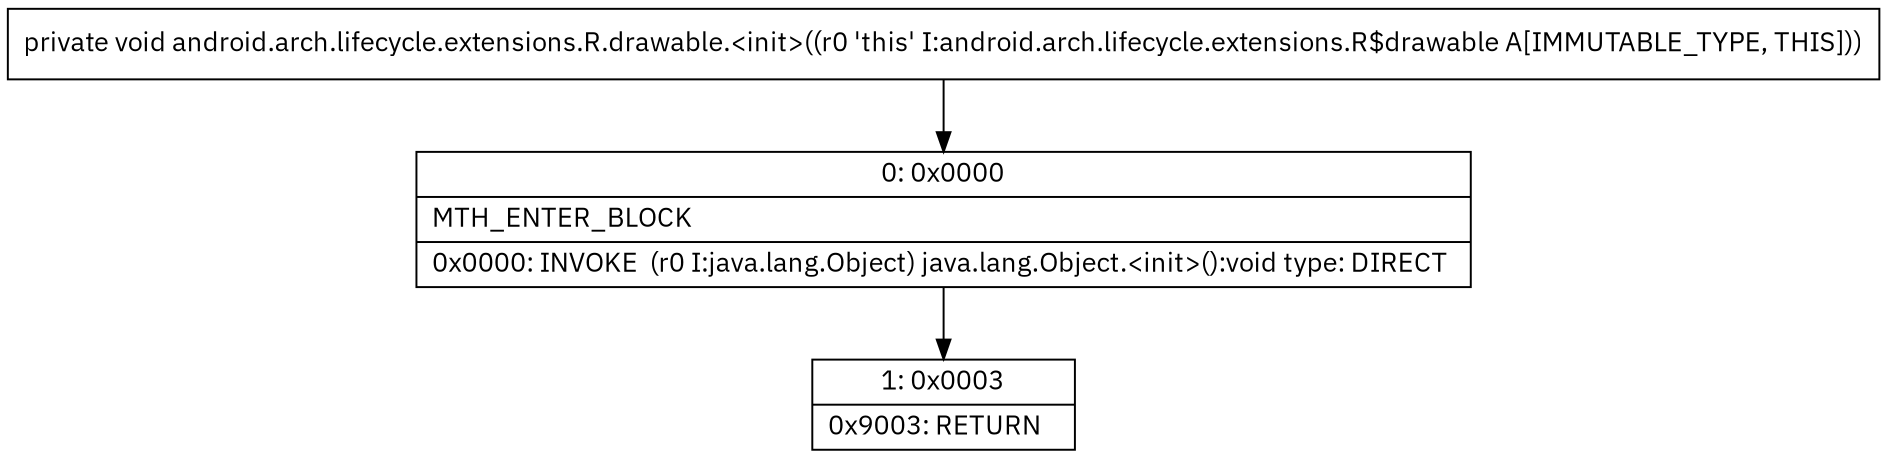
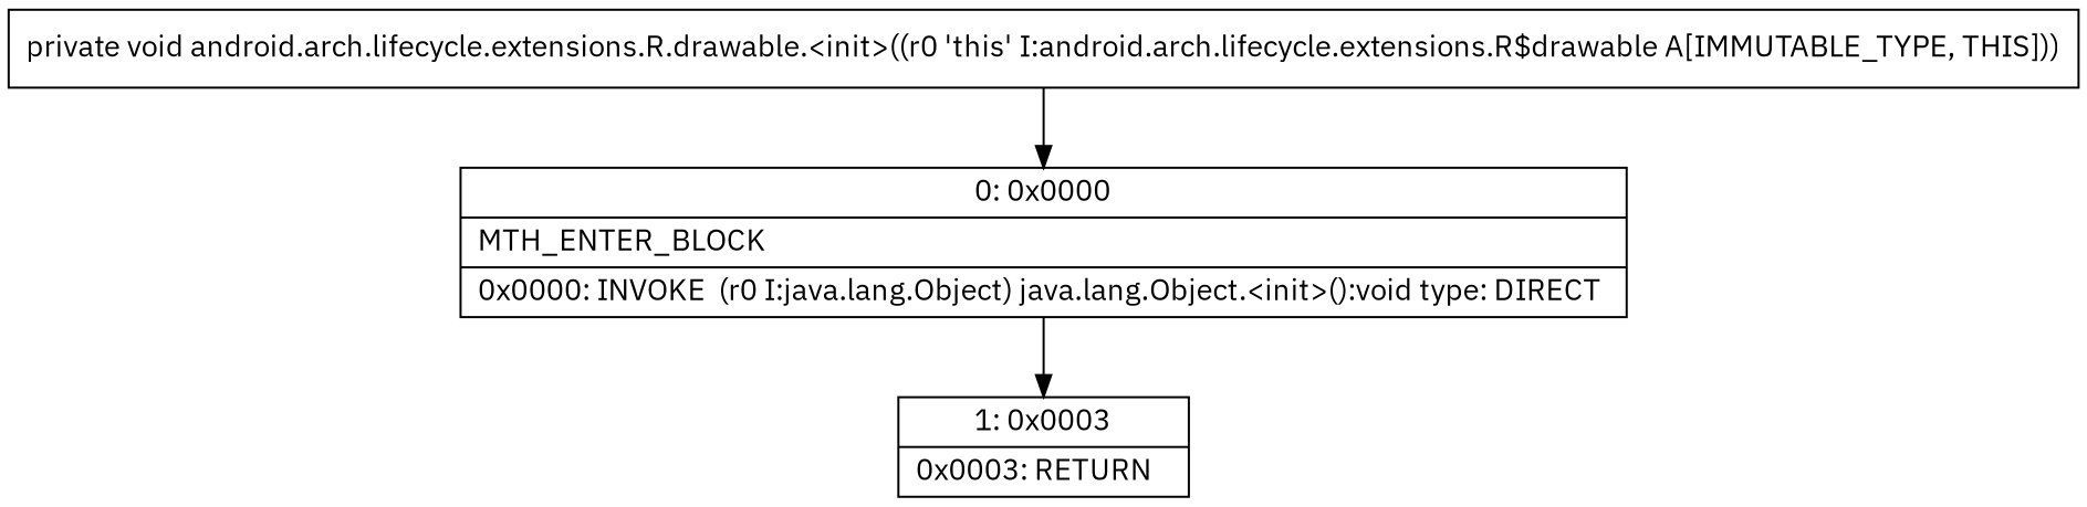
  digraph {
    fontname="IBM Plex Sans"
    node [shape=record fontname="IBM Plex Sans"]
    edge [fontname="IBM Plex Sans"]
    n1 [label="{0\:\ 0x0000|MTH_ENTER_BLOCK\l|0x0000: INVOKE  (r0 I:java.lang.Object) java.lang.Object.\<init\>():void type: DIRECT \l}"]
-   n2 [label="{1\:\ 0x0003|0x9003: RETURN   \l}"]
+   n2 [label="{1\:\ 0x0003|0x0003: RETURN   \l}"]
    n3 [label="{private void android.arch.lifecycle.extensions.R.drawable.\<init\>((r0 'this' I:android.arch.lifecycle.extensions.R$drawable A[IMMUTABLE_TYPE, THIS])) }"]
    n1 -> n2
    n3 -> n1
  }
